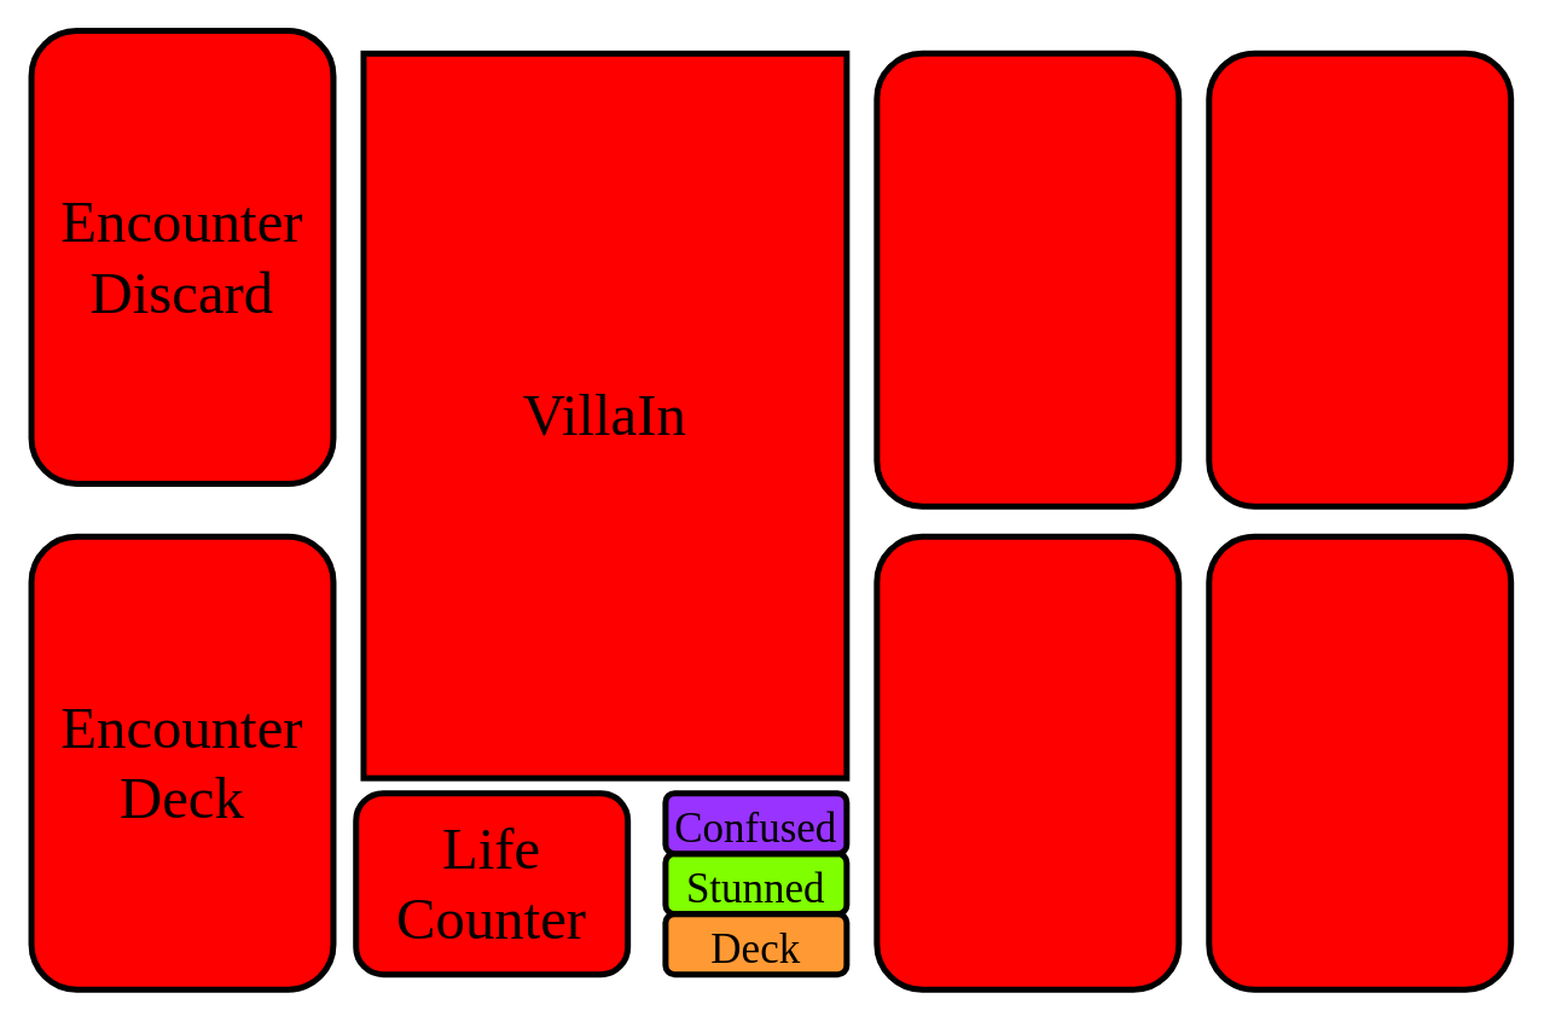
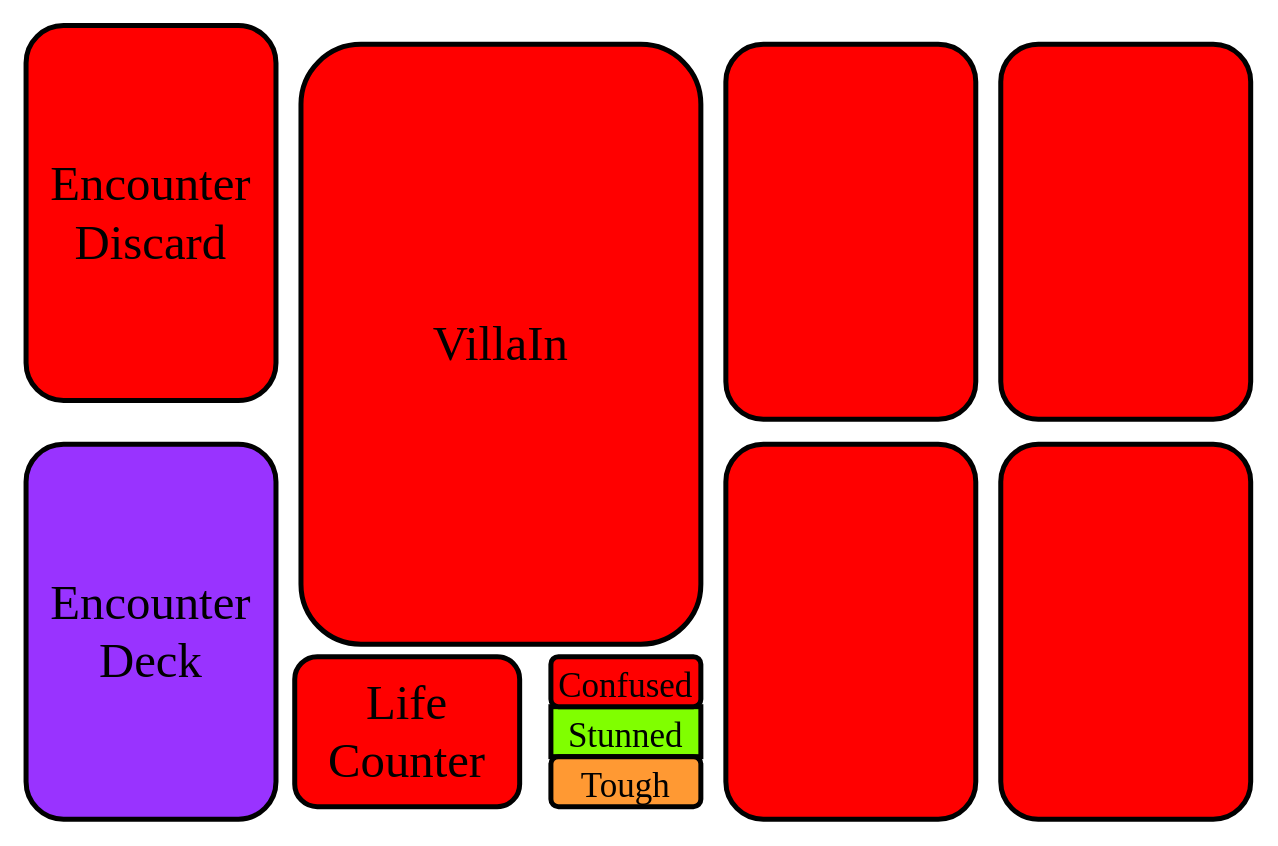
  <mxCell id="0" />
  <mxCell id="1" parent="0" />
- <mxCell id="2" value="Encounter Deck" style="rounded=1;whiteSpace=wrap;html=1;aspect=fixed;fontFamily=Bangers;FType=g;fontSize=39;fillColor=#FF0000;strokeWidth=4;shadow=0;comic=0;glass=0;" parent="1" vertex="1"><mxGeometry x="20" y="355" width="200" height="300" as="geometry" /></mxCell>
+ <mxCell id="2" value="Encounter Deck" style="rounded=1;whiteSpace=wrap;html=1;aspect=fixed;fontFamily=Bangers;FType=g;fontSize=39;fillColor=#9933ff;strokeWidth=4;shadow=0;comic=0;glass=0;" parent="1" vertex="1"><mxGeometry x="20" y="355" width="200" height="300" as="geometry" /></mxCell>
  <mxCell id="3" value="Encounter Discard" style="rounded=1;whiteSpace=wrap;html=1;aspect=fixed;fontFamily=Bangers;FType=g;fontSize=39;fillColor=#FF0000;strokeWidth=4;shadow=0;comic=0;glass=0;" parent="1" vertex="1"><mxGeometry x="20" y="20" width="200" height="300" as="geometry" /></mxCell>
- <mxCell id="4" value="VillaIn" style="whiteSpace=wrap;html=1;aspect=fixed;fontFamily=Bangers;FType=g;fontSize=39;fillColor=#FF0000;strokeWidth=4;shadow=0;comic=0;glass=0;rounded=0;" parent="1" vertex="1"><mxGeometry x="240" y="35" width="320" height="480" as="geometry" /></mxCell>
+ <mxCell id="4" value="VillaIn" style="rounded=1;whiteSpace=wrap;html=1;aspect=fixed;fontFamily=Bangers;FType=g;fontSize=39;fillColor=#FF0000;strokeWidth=4;shadow=0;comic=0;glass=0;" parent="1" vertex="1"><mxGeometry x="240" y="35" width="320" height="480" as="geometry" /></mxCell>
  <mxCell id="5" value="Life Counter" style="rounded=1;whiteSpace=wrap;html=1;fontFamily=Bangers;FType=g;fontSize=39;fillColor=#FF0000;strokeWidth=4;shadow=0;comic=0;glass=0;aspect=fixed;" parent="1" vertex="1"><mxGeometry x="235" y="525" width="180" height="120" as="geometry" /></mxCell>
  <mxCell id="6" value="" style="rounded=1;whiteSpace=wrap;html=1;aspect=fixed;fontFamily=Bangers;FType=g;fontSize=39;fillColor=#FF0000;strokeWidth=4;shadow=0;comic=0;glass=0;" parent="1" vertex="1"><mxGeometry x="580" y="35" width="200" height="300" as="geometry" /></mxCell>
  <mxCell id="7" value="" style="rounded=1;whiteSpace=wrap;html=1;aspect=fixed;fontFamily=Bangers;FType=g;fontSize=39;fillColor=#FF0000;strokeWidth=4;shadow=0;comic=0;glass=0;" parent="1" vertex="1"><mxGeometry x="800" y="35" width="200" height="300" as="geometry" /></mxCell>
  <mxCell id="8" value="" style="rounded=1;whiteSpace=wrap;html=1;aspect=fixed;fontFamily=Bangers;FType=g;fontSize=39;fillColor=#FF0000;strokeWidth=4;shadow=0;comic=0;glass=0;" parent="1" vertex="1"><mxGeometry x="800" y="355" width="200" height="300" as="geometry" /></mxCell>
- <mxCell id="9" value="&lt;font style=&quot;font-size: 28px&quot;&gt;Stunned&lt;/font&gt;" style="rounded=1;whiteSpace=wrap;html=1;fontFamily=Bangers;FType=g;fontSize=39;fillColor=#80FF00;strokeWidth=4;shadow=0;comic=0;glass=0;" parent="1" vertex="1"><mxGeometry x="440" y="565" width="120" height="40" as="geometry" /></mxCell>
- <mxCell id="10" value="&lt;font style=&quot;font-size: 28px&quot;&gt;Confused&lt;/font&gt;" style="rounded=1;whiteSpace=wrap;html=1;fontFamily=Bangers;FType=g;fontSize=39;fillColor=#9933FF;strokeWidth=4;shadow=0;comic=0;glass=0;" parent="1" vertex="1"><mxGeometry x="440" y="525" width="120" height="40" as="geometry" /></mxCell>
- <mxCell id="11" value="&lt;font style=&quot;font-size: 28px&quot;&gt;Deck&lt;/font&gt;" style="rounded=1;whiteSpace=wrap;html=1;fontFamily=Bangers;FType=g;fontSize=39;fillColor=#FF9933;strokeWidth=4;shadow=0;comic=0;glass=0;" parent="1" vertex="1"><mxGeometry x="440" y="605" width="120" height="40" as="geometry" /></mxCell>
+ <mxCell id="9" value="&lt;font style=&quot;font-size: 28px&quot;&gt;Stunned&lt;/font&gt;" style="whiteSpace=wrap;html=1;fontFamily=Bangers;FType=g;fontSize=39;fillColor=#80FF00;strokeWidth=4;shadow=0;comic=0;glass=0;rounded=0;" parent="1" vertex="1"><mxGeometry x="440" y="565" width="120" height="40" as="geometry" /></mxCell>
+ <mxCell id="10" value="&lt;font style=&quot;font-size: 28px&quot;&gt;Confused&lt;/font&gt;" style="rounded=1;whiteSpace=wrap;html=1;fontFamily=Bangers;FType=g;fontSize=39;fillColor=#ff0000;strokeWidth=4;shadow=0;comic=0;glass=0;" parent="1" vertex="1"><mxGeometry x="440" y="525" width="120" height="40" as="geometry" /></mxCell>
+ <mxCell id="11" value="&lt;font style=&quot;font-size: 28px&quot;&gt;Tough&lt;/font&gt;" style="rounded=1;whiteSpace=wrap;html=1;fontFamily=Bangers;FType=g;fontSize=39;fillColor=#FF9933;strokeWidth=4;shadow=0;comic=0;glass=0;" parent="1" vertex="1"><mxGeometry x="440" y="605" width="120" height="40" as="geometry" /></mxCell>
  <mxCell id="12" value="" style="rounded=1;whiteSpace=wrap;html=1;aspect=fixed;fontFamily=Bangers;FType=g;fontSize=39;fillColor=#FF0000;strokeWidth=4;shadow=0;comic=0;glass=0;" vertex="1" parent="1"><mxGeometry x="580" y="355" width="200" height="300" as="geometry" /></mxCell>
